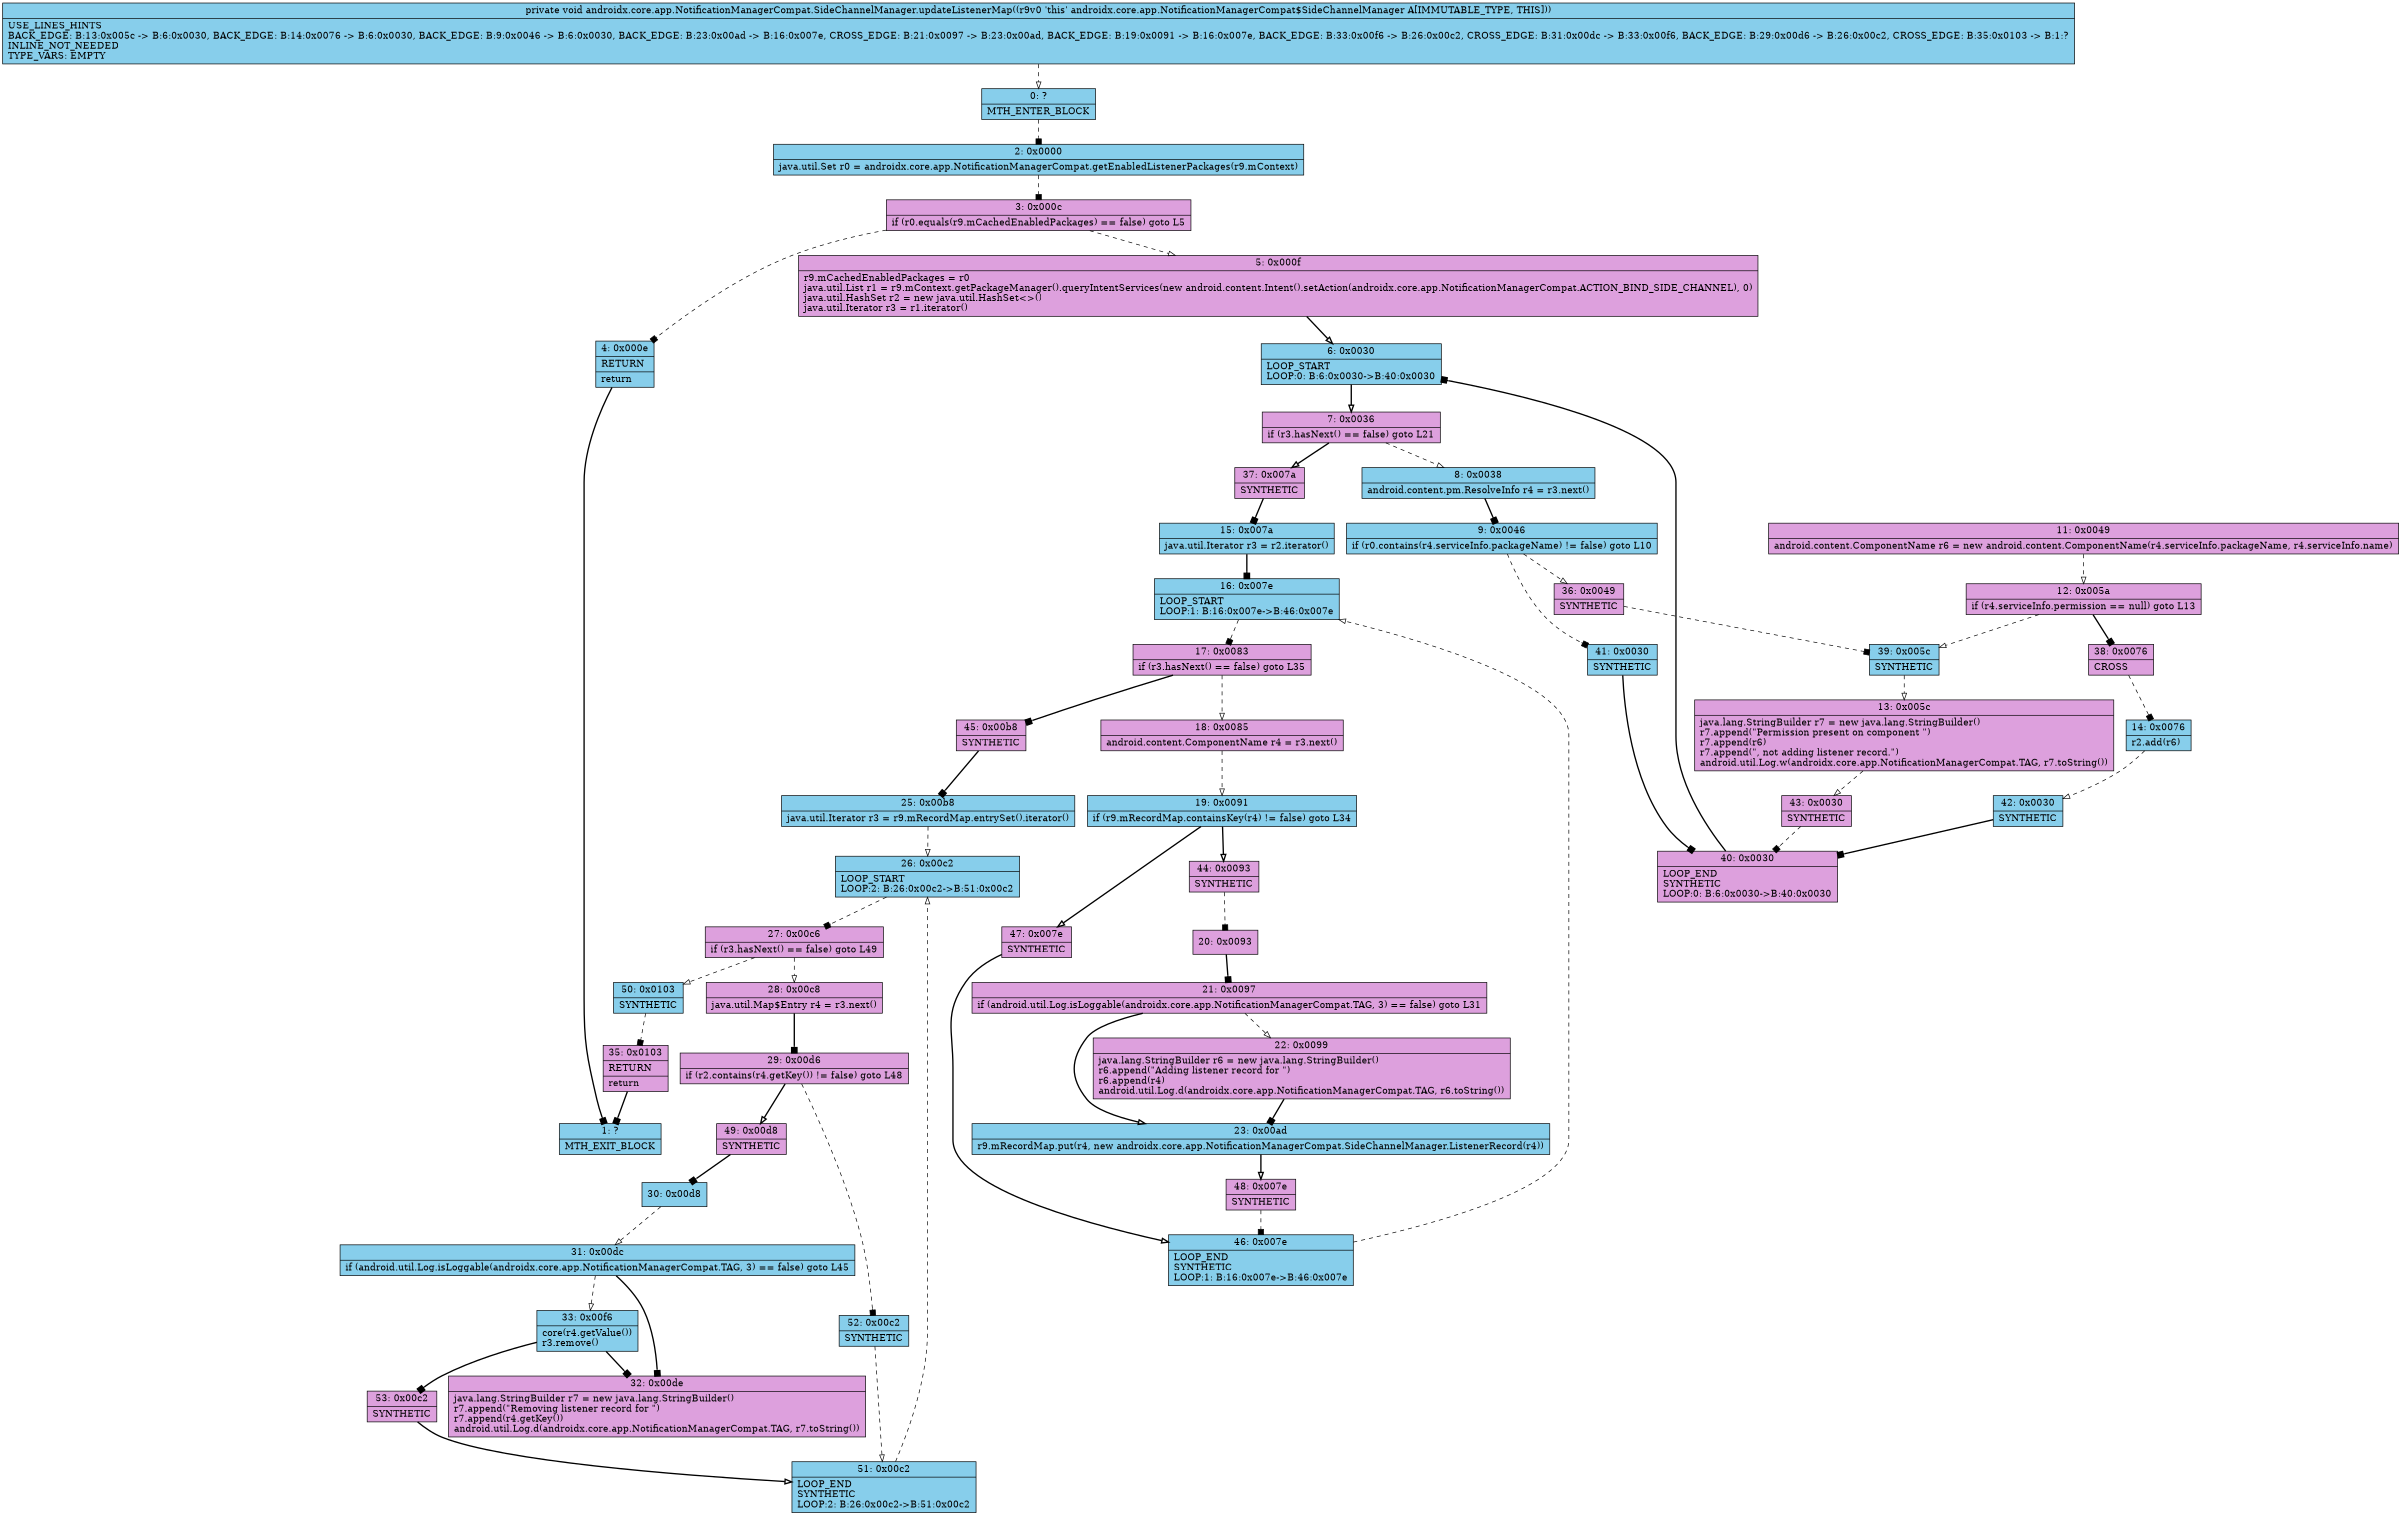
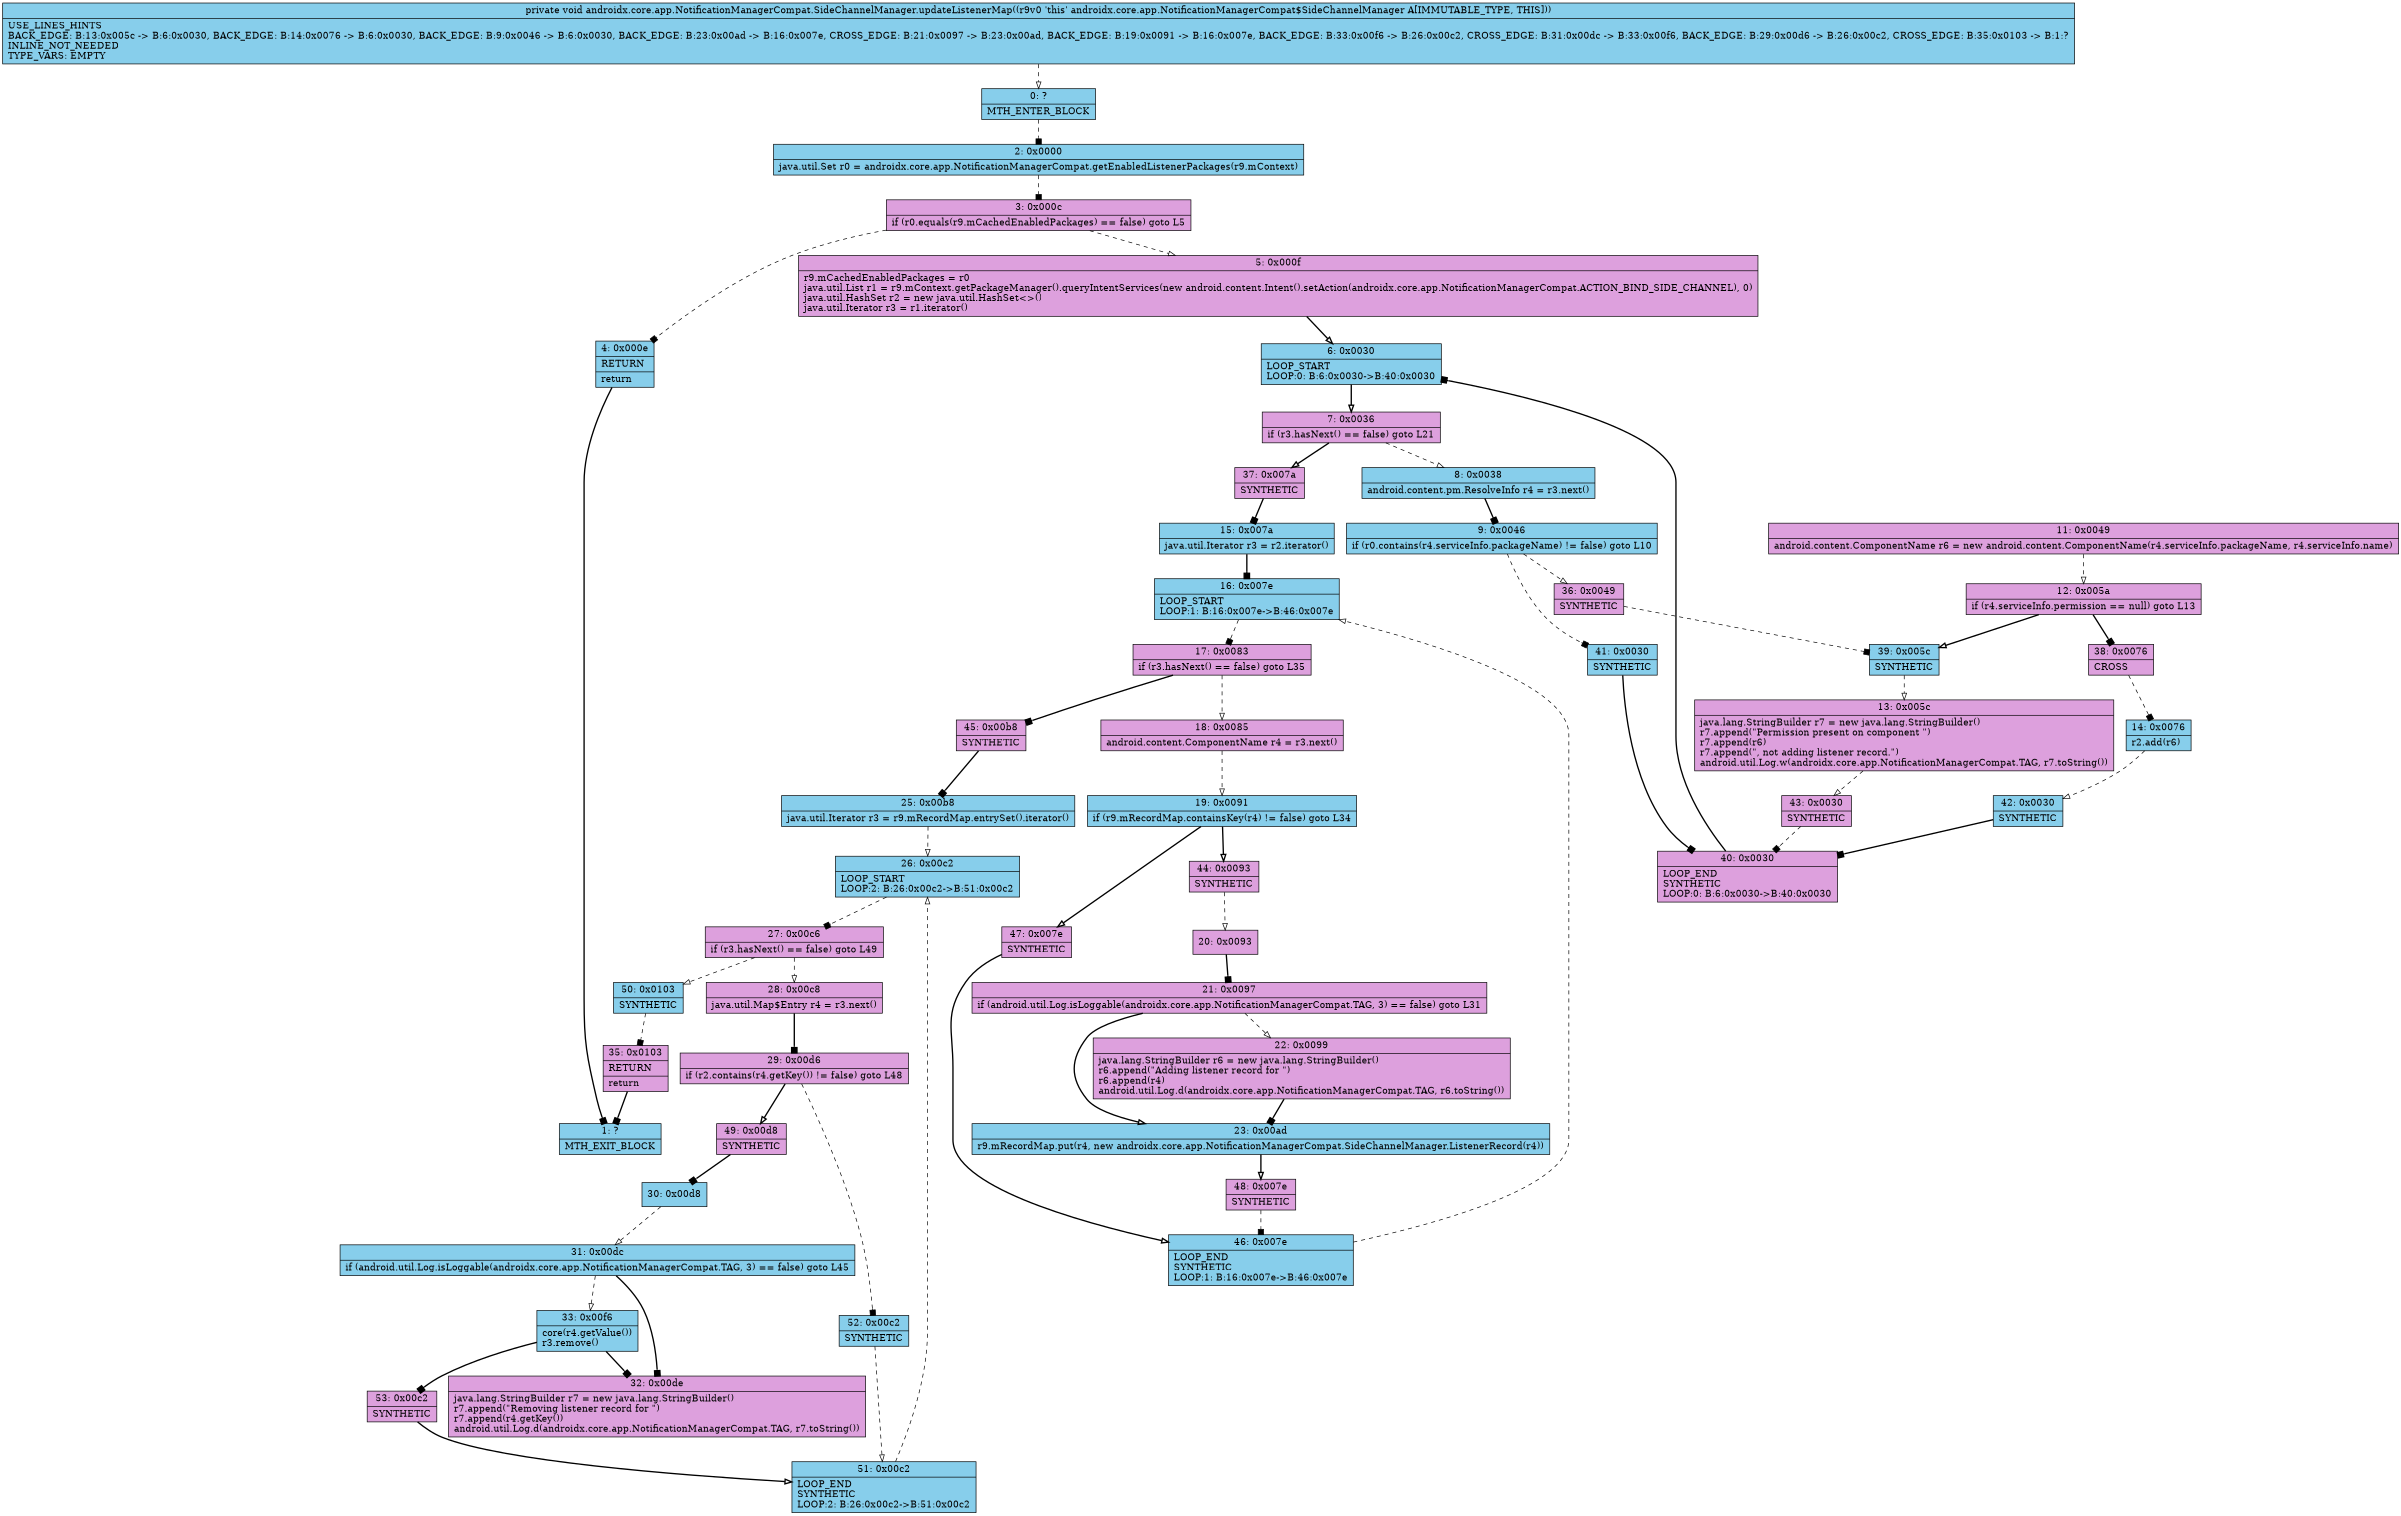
  digraph {
    node [fillcolor=plum shape=record style=filled]
    edge [arrowhead=onormal style=dashed]
    n1 [fillcolor=skyblue label="{0\:\ ?|MTH_ENTER_BLOCK\l}"]
    n2 [fillcolor=skyblue label="{2\:\ 0x0000|java.util.Set r0 = androidx.core.app.NotificationManagerCompat.getEnabledListenerPackages(r9.mContext)\l}"]
    n3 [label="{3\:\ 0x000c|if (r0.equals(r9.mCachedEnabledPackages) == false) goto L5\l}"]
    n4 [fillcolor=skyblue label="{4\:\ 0x000e|RETURN\l|return\l}"]
    n5 [label="{5\:\ 0x000f|r9.mCachedEnabledPackages = r0\ljava.util.List r1 = r9.mContext.getPackageManager().queryIntentServices(new android.content.Intent().setAction(androidx.core.app.NotificationManagerCompat.ACTION_BIND_SIDE_CHANNEL), 0)\ljava.util.HashSet r2 = new java.util.HashSet\<\>()\ljava.util.Iterator r3 = r1.iterator()\l}"]
    n6 [fillcolor=skyblue label="{1\:\ ?|MTH_EXIT_BLOCK\l}"]
    n7 [fillcolor=skyblue label="{6\:\ 0x0030|LOOP_START\lLOOP:0: B:6:0x0030\-\>B:40:0x0030\l}"]
    n8 [label="{7\:\ 0x0036|if (r3.hasNext() == false) goto L21\l}"]
    n9 [fillcolor=skyblue label="{8\:\ 0x0038|android.content.pm.ResolveInfo r4 = r3.next()\l}"]
    n10 [label="{37\:\ 0x007a|SYNTHETIC\l}"]
    n11 [fillcolor=skyblue label="{9\:\ 0x0046|if (r0.contains(r4.serviceInfo.packageName) != false) goto L10\l}"]
    n12 [fillcolor=skyblue label="{15\:\ 0x007a|java.util.Iterator r3 = r2.iterator()\l}"]
    n13 [label="{36\:\ 0x0049|SYNTHETIC\l}"]
    n14 [fillcolor=skyblue label="{41\:\ 0x0030|SYNTHETIC\l}"]
    n15 [fillcolor=skyblue label="{39\:\ 0x005c|SYNTHETIC\l}"]
    n16 [label="{40\:\ 0x0030|LOOP_END\lSYNTHETIC\lLOOP:0: B:6:0x0030\-\>B:40:0x0030\l}"]
    n17 [label="{11\:\ 0x0049|android.content.ComponentName r6 = new android.content.ComponentName(r4.serviceInfo.packageName, r4.serviceInfo.name)\l}"]
    n18 [label="{12\:\ 0x005a|if (r4.serviceInfo.permission == null) goto L13\l}"]
    n19 [label="{38\:\ 0x0076|CROSS\l}"]
    n20 [fillcolor=skyblue label="{14\:\ 0x0076|r2.add(r6)\l}"]
    n21 [label="{13\:\ 0x005c|java.lang.StringBuilder r7 = new java.lang.StringBuilder()\lr7.append(\"Permission present on component \")\lr7.append(r6)\lr7.append(\", not adding listener record.\")\landroid.util.Log.w(androidx.core.app.NotificationManagerCompat.TAG, r7.toString())\l}"]
    n22 [fillcolor=skyblue label="{42\:\ 0x0030|SYNTHETIC\l}"]
    n23 [label="{43\:\ 0x0030|SYNTHETIC\l}"]
    n24 [fillcolor=skyblue label="{16\:\ 0x007e|LOOP_START\lLOOP:1: B:16:0x007e\-\>B:46:0x007e\l}"]
    n25 [label="{17\:\ 0x0083|if (r3.hasNext() == false) goto L35\l}"]
    n26 [label="{18\:\ 0x0085|android.content.ComponentName r4 = r3.next()\l}"]
    n27 [label="{45\:\ 0x00b8|SYNTHETIC\l}"]
    n28 [fillcolor=skyblue label="{19\:\ 0x0091|if (r9.mRecordMap.containsKey(r4) != false) goto L34\l}"]
    n29 [fillcolor=skyblue label="{25\:\ 0x00b8|java.util.Iterator r3 = r9.mRecordMap.entrySet().iterator()\l}"]
    n30 [label="{44\:\ 0x0093|SYNTHETIC\l}"]
    n31 [label="{47\:\ 0x007e|SYNTHETIC\l}"]
    n32 [label="{20\:\ 0x0093}"]
    n33 [fillcolor=skyblue label="{46\:\ 0x007e|LOOP_END\lSYNTHETIC\lLOOP:1: B:16:0x007e\-\>B:46:0x007e\l}"]
    n34 [label="{21\:\ 0x0097|if (android.util.Log.isLoggable(androidx.core.app.NotificationManagerCompat.TAG, 3) == false) goto L31\l}"]
    n35 [label="{22\:\ 0x0099|java.lang.StringBuilder r6 = new java.lang.StringBuilder()\lr6.append(\"Adding listener record for \")\lr6.append(r4)\landroid.util.Log.d(androidx.core.app.NotificationManagerCompat.TAG, r6.toString())\l}"]
    n36 [fillcolor=skyblue label="{23\:\ 0x00ad|r9.mRecordMap.put(r4, new androidx.core.app.NotificationManagerCompat.SideChannelManager.ListenerRecord(r4))\l}"]
    n37 [label="{48\:\ 0x007e|SYNTHETIC\l}"]
    n38 [fillcolor=skyblue label="{26\:\ 0x00c2|LOOP_START\lLOOP:2: B:26:0x00c2\-\>B:51:0x00c2\l}"]
    n39 [label="{27\:\ 0x00c6|if (r3.hasNext() == false) goto L49\l}"]
    n40 [label="{28\:\ 0x00c8|java.util.Map$Entry r4 = r3.next()\l}"]
    n41 [fillcolor=skyblue label="{50\:\ 0x0103|SYNTHETIC\l}"]
    n42 [label="{29\:\ 0x00d6|if (r2.contains(r4.getKey()) != false) goto L48\l}"]
    n43 [label="{35\:\ 0x0103|RETURN\l|return\l}"]
    n44 [label="{49\:\ 0x00d8|SYNTHETIC\l}"]
    n45 [fillcolor=skyblue label="{52\:\ 0x00c2|SYNTHETIC\l}"]
    n46 [fillcolor=skyblue label="{30\:\ 0x00d8}"]
    n47 [fillcolor=skyblue label="{51\:\ 0x00c2|LOOP_END\lSYNTHETIC\lLOOP:2: B:26:0x00c2\-\>B:51:0x00c2\l}"]
    n48 [fillcolor=skyblue label="{31\:\ 0x00dc|if (android.util.Log.isLoggable(androidx.core.app.NotificationManagerCompat.TAG, 3) == false) goto L45\l}"]
    n49 [label="{32\:\ 0x00de|java.lang.StringBuilder r7 = new java.lang.StringBuilder()\lr7.append(\"Removing listener record for \")\lr7.append(r4.getKey())\landroid.util.Log.d(androidx.core.app.NotificationManagerCompat.TAG, r7.toString())\l}"]
    n50 [fillcolor=skyblue label="{33\:\ 0x00f6|core(r4.getValue())\lr3.remove()\l}"]
    n51 [label="{53\:\ 0x00c2|SYNTHETIC\l}"]
    n52 [fillcolor=skyblue label="{private void androidx.core.app.NotificationManagerCompat.SideChannelManager.updateListenerMap((r9v0 'this' androidx.core.app.NotificationManagerCompat$SideChannelManager A[IMMUTABLE_TYPE, THIS]))  | USE_LINES_HINTS\lBACK_EDGE: B:13:0x005c \-\> B:6:0x0030, BACK_EDGE: B:14:0x0076 \-\> B:6:0x0030, BACK_EDGE: B:9:0x0046 \-\> B:6:0x0030, BACK_EDGE: B:23:0x00ad \-\> B:16:0x007e, CROSS_EDGE: B:21:0x0097 \-\> B:23:0x00ad, BACK_EDGE: B:19:0x0091 \-\> B:16:0x007e, BACK_EDGE: B:33:0x00f6 \-\> B:26:0x00c2, CROSS_EDGE: B:31:0x00dc \-\> B:33:0x00f6, BACK_EDGE: B:29:0x00d6 \-\> B:26:0x00c2, CROSS_EDGE: B:35:0x0103 \-\> B:1:?\lINLINE_NOT_NEEDED\lTYPE_VARS: EMPTY\l}"]
    n1 -> n2 [arrowhead=box]
    n2 -> n3 [arrowhead=box]
    n3 -> n4 [arrowhead=box]
    n3 -> n5
    n4 -> n6 [arrowhead=box style=bold]
    n5 -> n7 [style=bold]
    n7 -> n8 [style=bold]
    n8 -> n9
    n8 -> n10 [style=bold]
    n9 -> n11 [arrowhead=box style=bold]
    n10 -> n12 [arrowhead=box style=bold]
    n11 -> n13
    n11 -> n14 [arrowhead=box]
    n12 -> n24 [arrowhead=box style=bold]
    n13 -> n15 [arrowhead=box]
    n14 -> n16 [arrowhead=box style=bold]
    n15 -> n21
    n16 -> n7 [arrowhead=box style=bold]
    n17 -> n18
-   n18 -> n15
+   n18 -> n15 [style=bold]
    n18 -> n19 [arrowhead=box style=bold]
    n19 -> n20 [arrowhead=box]
    n20 -> n22
    n21 -> n23
    n22 -> n16 [arrowhead=box style=bold]
    n23 -> n16 [arrowhead=box]
    n24 -> n25 [arrowhead=box]
    n25 -> n26
    n25 -> n27 [arrowhead=box style=bold]
    n26 -> n28
    n27 -> n29 [arrowhead=box style=bold]
    n28 -> n30 [style=bold]
    n28 -> n31 [style=bold]
    n29 -> n38
-   n30 -> n32 [arrowhead=box]
+   n30 -> n32
    n31 -> n33 [style=bold]
    n32 -> n34 [arrowhead=box style=bold]
    n33 -> n24
    n34 -> n35
    n34 -> n36 [style=bold]
    n35 -> n36 [arrowhead=box style=bold]
    n36 -> n37 [style=bold]
    n37 -> n33 [arrowhead=box]
    n38 -> n39 [arrowhead=box]
    n39 -> n40
    n39 -> n41
    n40 -> n42 [arrowhead=box style=bold]
    n41 -> n43 [arrowhead=box]
    n42 -> n44 [style=bold]
    n42 -> n45 [arrowhead=box]
    n43 -> n6 [arrowhead=box style=bold]
    n44 -> n46 [arrowhead=box style=bold]
    n45 -> n47
    n46 -> n48
    n47 -> n38
    n48 -> n49 [arrowhead=box style=bold]
    n48 -> n50
    n50 -> n49 [arrowhead=box style=bold]
    n50 -> n51 [arrowhead=box style=bold]
    n51 -> n47 [style=bold]
    n52 -> n1
  }
